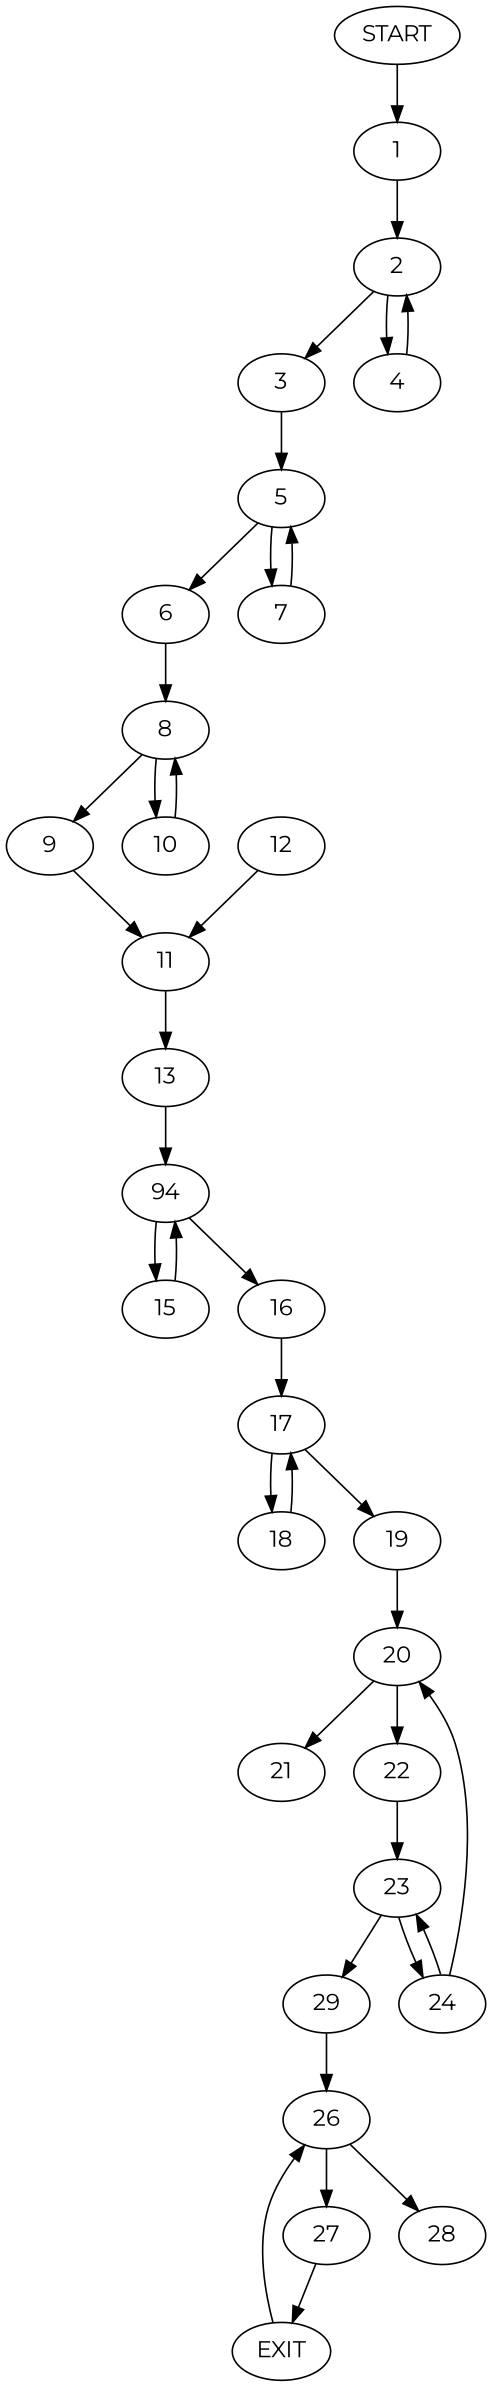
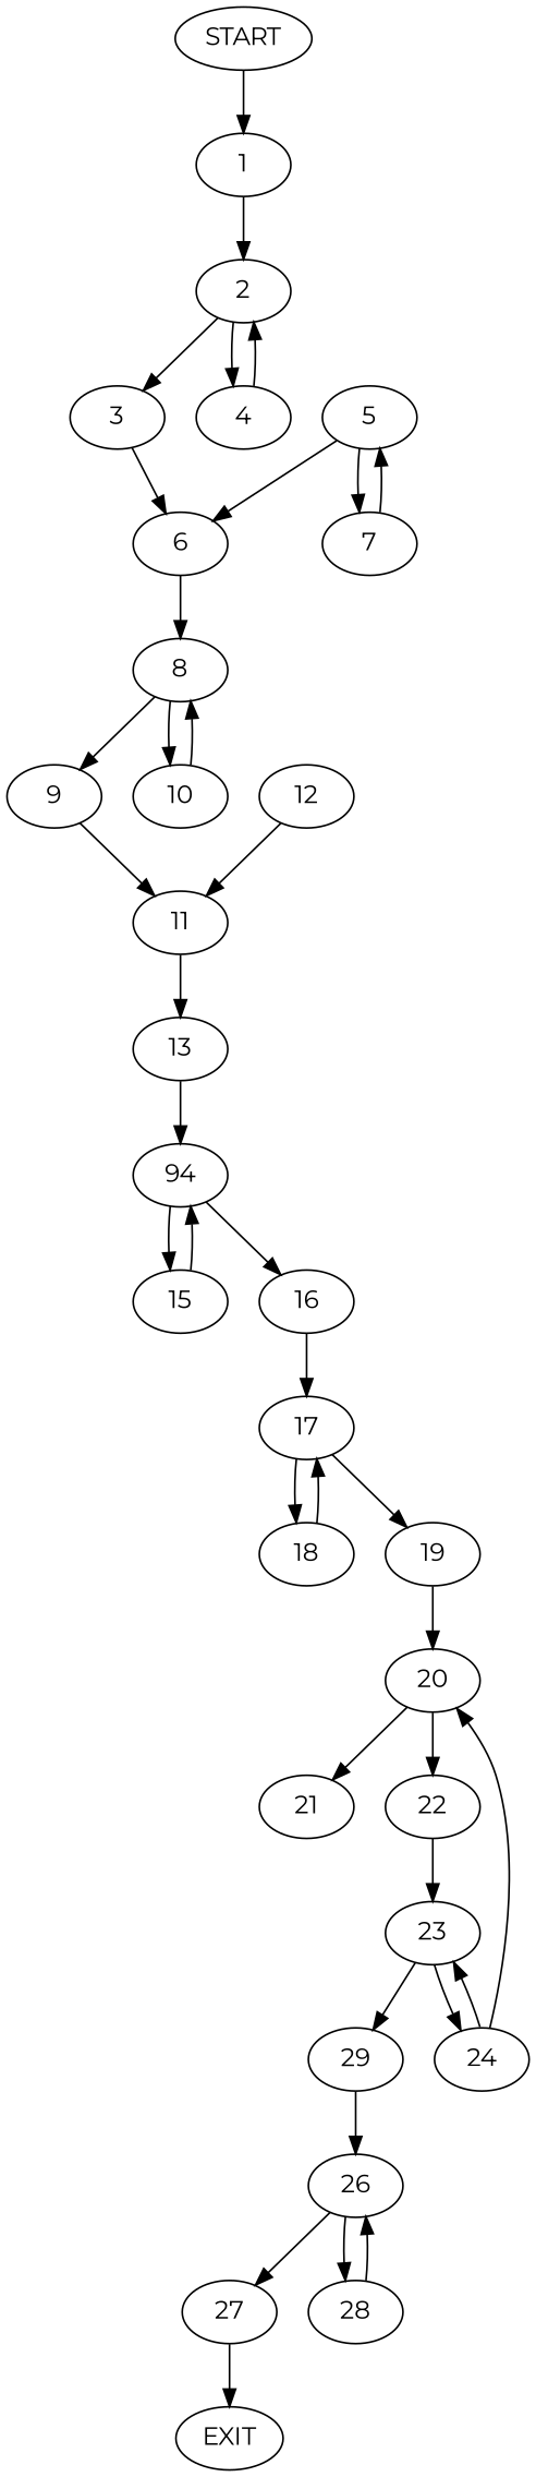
  digraph {
    fontname=Montserrat
    node [fontname=Montserrat]
    edge [fontname=Montserrat]
    n1 [label=START]
    1
    2
    n4 [label=EXIT]
    3
    4
    5
    6
    7
    8
    9
    10
    11
    13
    12
    n16 [label=94]
    15
    16
    17
    18
    19
    20
    21
    22
    23
    24
    n27 [label=29]
    26
    27
    28
    n1 -> 1
    1 -> 2
    2 -> 3
    2 -> 4
-   3 -> 5
+   3 -> 6
    4 -> 2
    5 -> 6
    5 -> 7
    6 -> 8
    7 -> 5
    8 -> 9
    8 -> 10
    9 -> 11
    10 -> 8
    11 -> 13
    13 -> n16
    12 -> 11
    n16 -> 15
    n16 -> 16
    15 -> n16
    16 -> 17
    17 -> 18
    17 -> 19
    18 -> 17
    19 -> 20
    20 -> 21
    20 -> 22
    22 -> 23
    23 -> 24
    23 -> n27
    24 -> 20
    24 -> 23
    n27 -> 26
    26 -> 27
    26 -> 28
    27 -> n4
-   n4 -> 26
+   28 -> 26
  }
